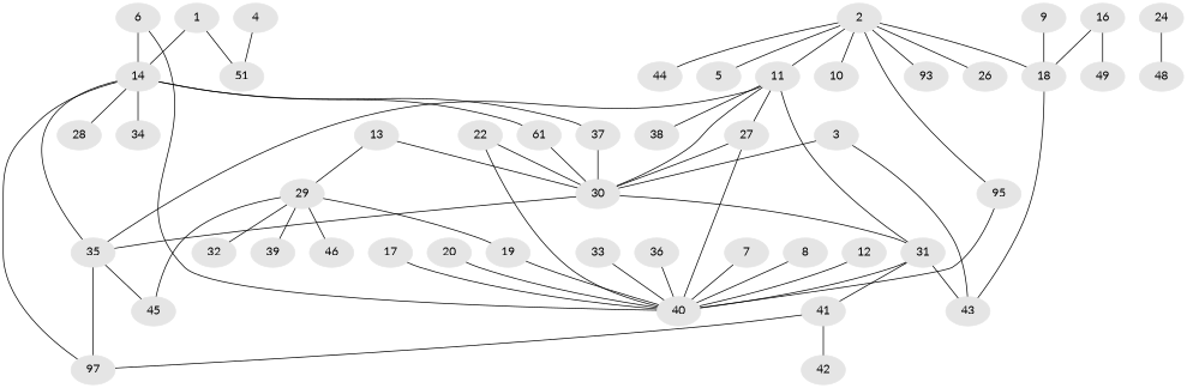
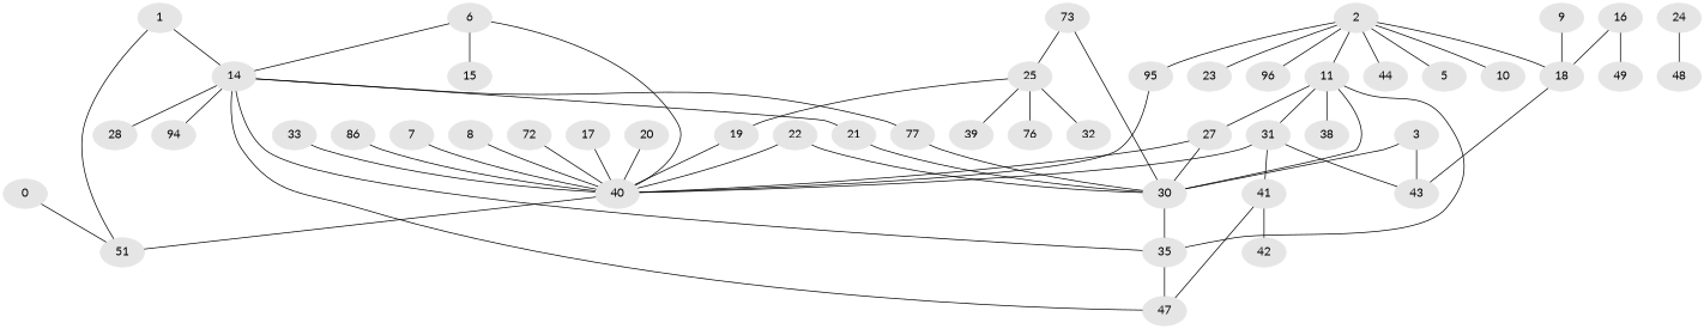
  graph {
    fontname=Lato
    node [color=gray90 fontname=Lato style=filled]
    edge [fontname=Lato weight=1.0]
    1
    14
    51
    35
-   21 [label=61]
+   21
    28
-   34
-   37
-   47 [label=97]
+   34 [label=94]
+   37 [label=77]
+   47
    2
    5
    10
    11
    18
-   23 [label=93]
+   23
    n16 [label=95]
-   26
+   26 [label=96]
    44
    30
    27
    31
    38
    43
    40
    3
-   4
+   4 [label=0]
    6
+   15
    7
    8
    9
    41
-   45
-   12
-   13
-   29
+   12 [label=72]
+   13 [label=73]
+   29 [label=25]
    19
    32
    39
-   46
+   46 [label=76]
    16
    49
    17
    20
    22
    24
    48
    42
    33
-   36
+   36 [label=86]
    1 -- 14
    1 -- 51
    14 -- 35
    14 -- 21
    14 -- 28
    14 -- 34
    14 -- 37
    14 -- 47
    35 -- 47
-   35 -- 45
    21 -- 30
    37 -- 30
    2 -- 5
    2 -- 10
    2 -- 11
    2 -- 18
    2 -- 23
    2 -- n16
    2 -- 26
    2 -- 44
    11 -- 35
    11 -- 30
    11 -- 27
    11 -- 31 [weight=2.0]
    11 -- 38
    18 -- 43
    n16 -- 40
    30 -- 35
-   30 -- 31
    27 -- 30
    27 -- 40 [weight=2.0]
    31 -- 43
    31 -- 40
    31 -- 41
+   40 -- 51 [weight=2.0]
    3 -- 30
    3 -- 43
    4 -- 51
    6 -- 14
    6 -- 40
+   6 -- 15
    7 -- 40
    8 -- 40
    9 -- 18
    41 -- 47
    41 -- 42
    12 -- 40
    13 -- 30
    13 -- 29
-   29 -- 45
    29 -- 19
    29 -- 32
    29 -- 39
    29 -- 46
    19 -- 40
    16 -- 18
    16 -- 49
    17 -- 40
    20 -- 40
    22 -- 30
    22 -- 40
    24 -- 48
    33 -- 40
    36 -- 40
  }
